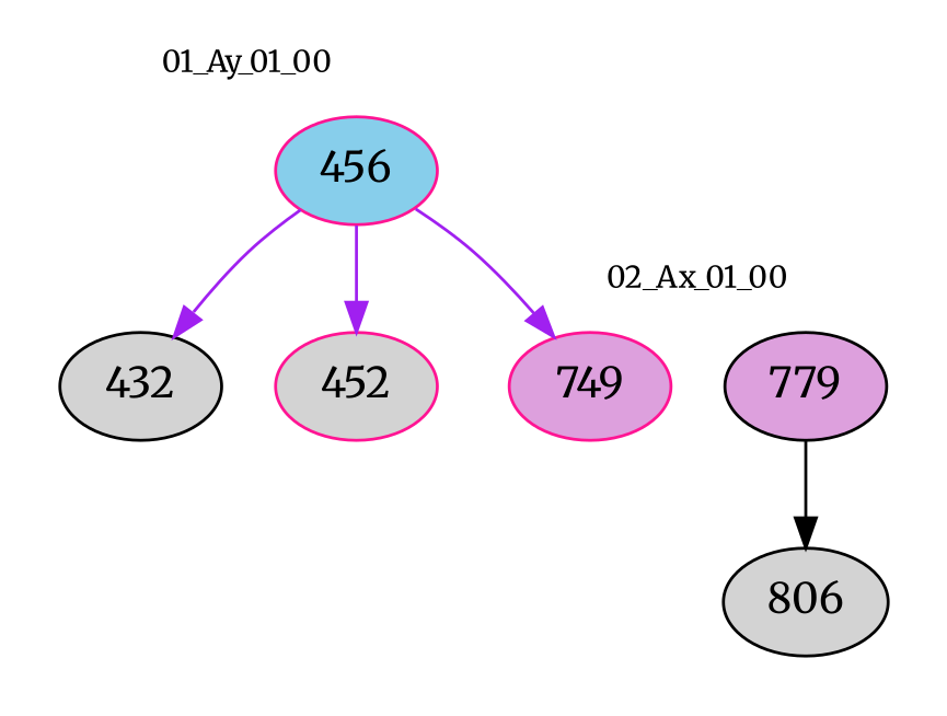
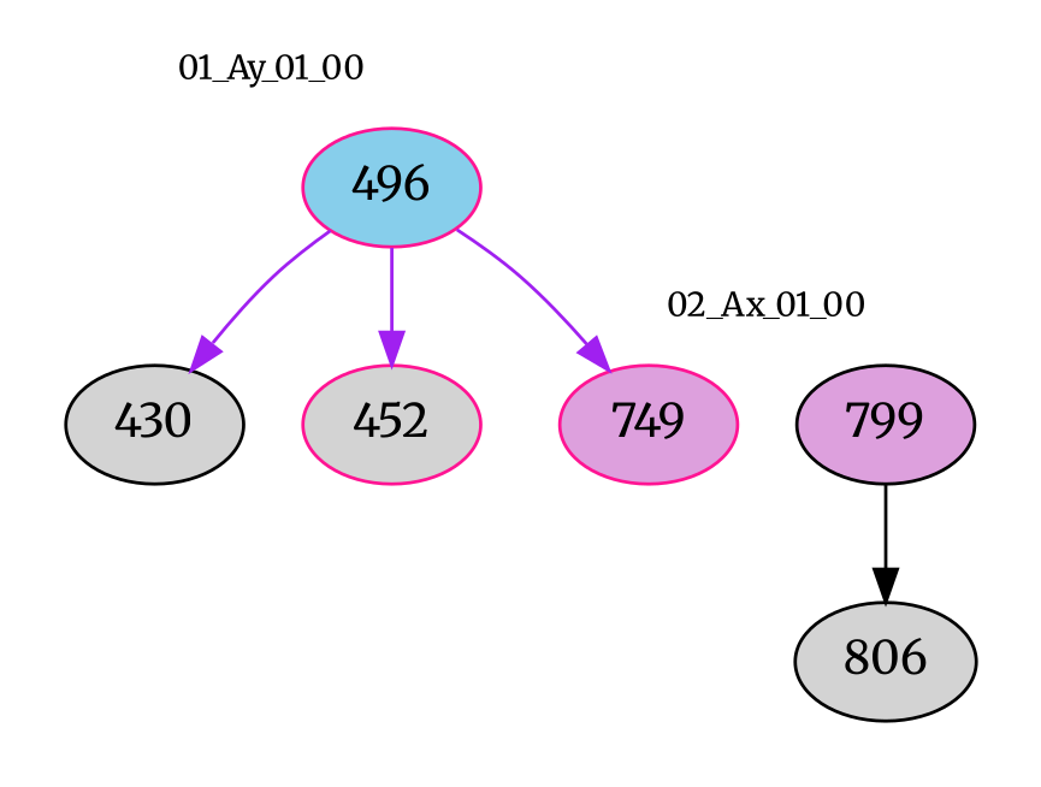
  digraph {
    fontname=Merriweather
    node [color=deeppink fillcolor=lightgrey fontname=Merriweather style=filled]
    edge [color=purple fontname=Merriweather]
-   n1 [fillcolor=skyblue label=456]
-   n2 [color=black label=432]
+   n1 [fillcolor=skyblue label=496]
+   n2 [color=black label=430]
    n3 [label=452]
-   n4 [color=black fillcolor=plum label=779]
+   n4 [color=black fillcolor=plum label=799]
    n5 [fillcolor=plum label=749]
    n6 [color=black label=806]
    subgraph cluster_1 {
      color=white
      fontsize=10
      label="01_Ay_01_00"
      n1
      n2
      n3
    }
    subgraph cluster_2 {
      color=white
      fontsize=10
      label="02_Ax_01_00"
      n4
      n5
      n6
    }
    n1 -> n2
    n1 -> n3
    n1 -> n5
    n4 -> n6 [color=black]
  }
